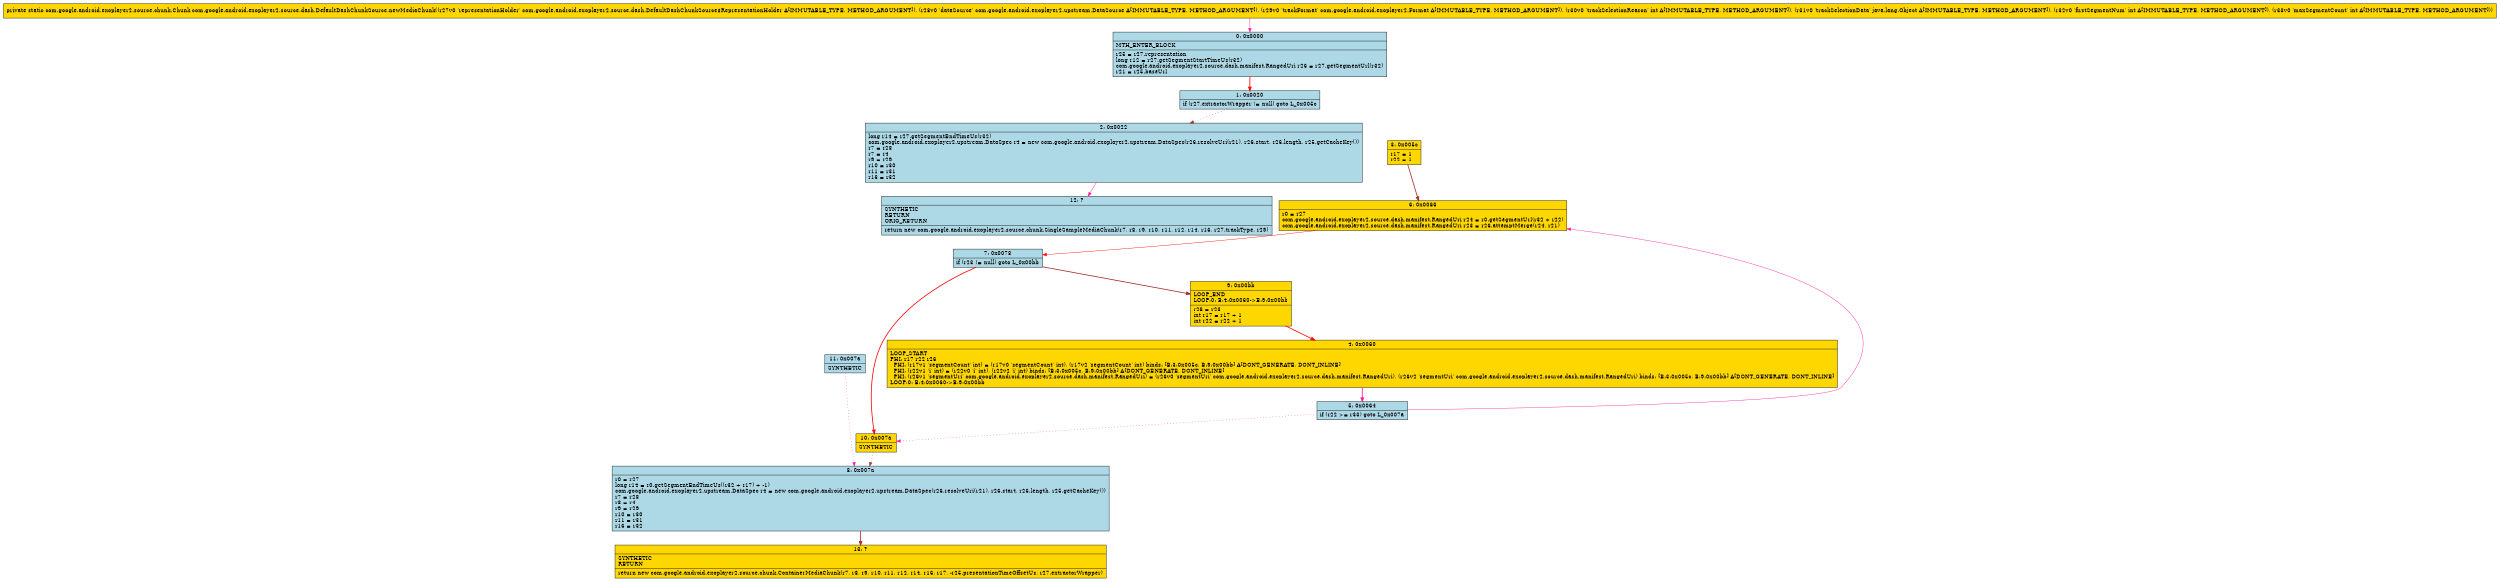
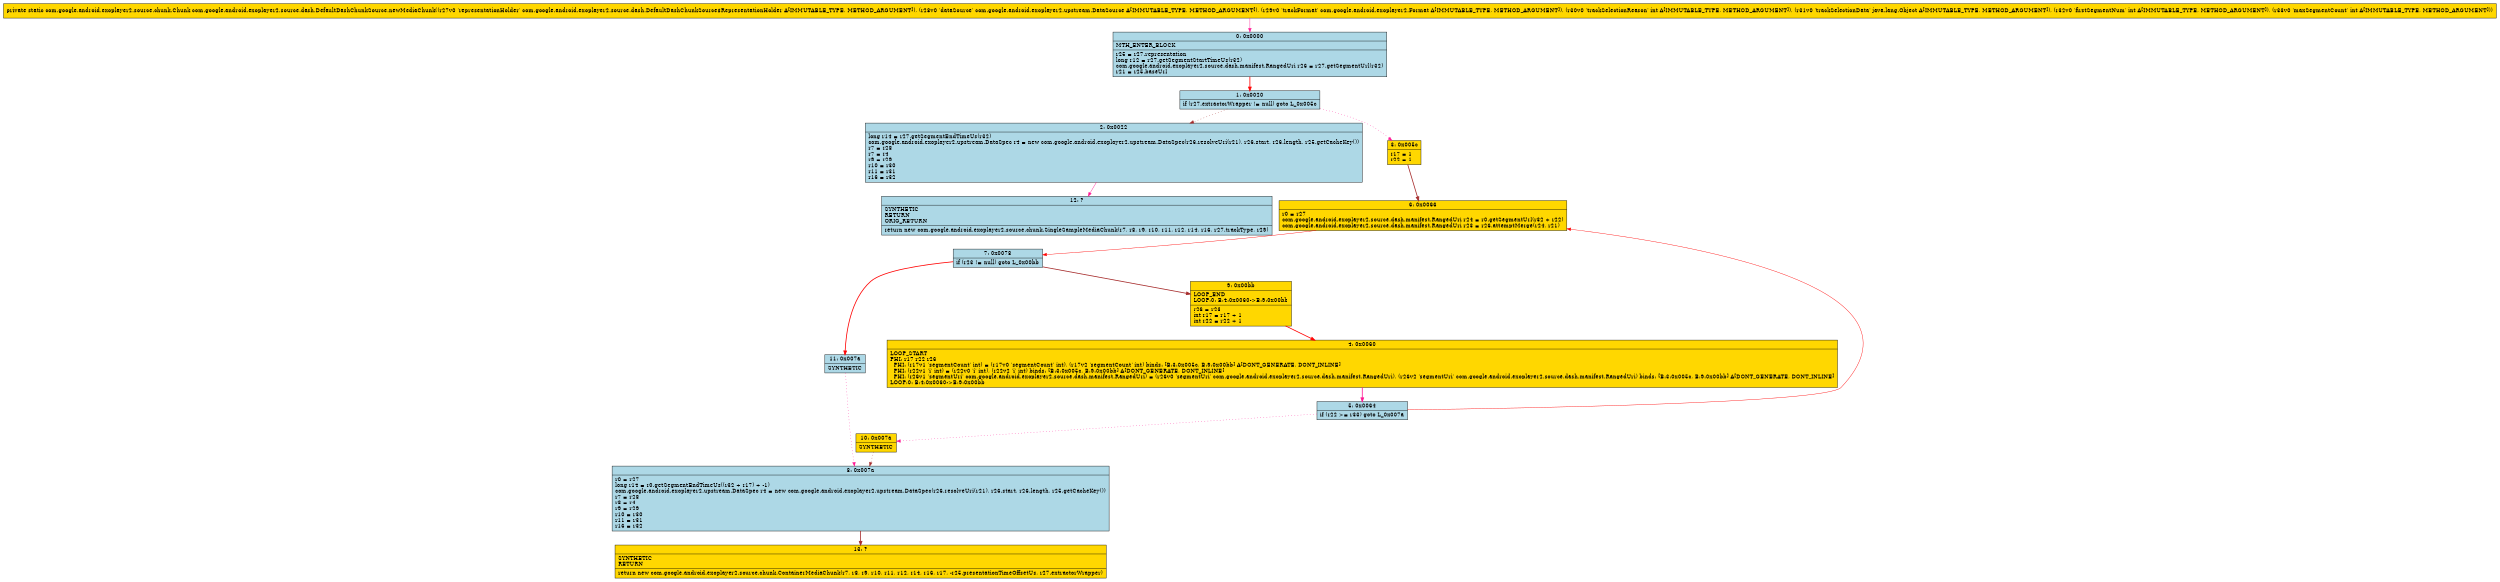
  digraph {
    node [fillcolor=lightblue shape=record style=filled]
    edge [color=deeppink style=bold]
    n1 [label="{0\:\ 0x0000|MTH_ENTER_BLOCK\l|r25 = r27.representation\llong r12 = r27.getSegmentStartTimeUs(r32)\lcom.google.android.exoplayer2.source.dash.manifest.RangedUri r26 = r27.getSegmentUrl(r32)\lr21 = r25.baseUrl\l}"]
    n2 [label="{1\:\ 0x0020|if (r27.extractorWrapper != null) goto L_0x005c\l}"]
    n3 [label="{2\:\ 0x0022|long r14 = r27.getSegmentEndTimeUs(r32)\lcom.google.android.exoplayer2.upstream.DataSpec r4 = new com.google.android.exoplayer2.upstream.DataSpec(r26.resolveUri(r21), r26.start, r26.length, r25.getCacheKey())\lr7 = r28\lr7 = r4\lr9 = r29\lr10 = r30\lr11 = r31\lr16 = r32\l}"]
    n4 [fillcolor=gold label="{3\:\ 0x005c|r17 = 1\lr22 = 1\l}"]
    n5 [label="{12\:\ ?|SYNTHETIC\lRETURN\lORIG_RETURN\l|return new com.google.android.exoplayer2.source.chunk.SingleSampleMediaChunk(r7, r8, r9, r10, r11, r12, r14, r16, r27.trackType, r29)\l}"]
    n6 [fillcolor=gold label="{6\:\ 0x0066|r0 = r27\lcom.google.android.exoplayer2.source.dash.manifest.RangedUri r24 = r0.getSegmentUrl(r32 + r22)\lcom.google.android.exoplayer2.source.dash.manifest.RangedUri r23 = r26.attemptMerge(r24, r21)\l}"]
    n7 [fillcolor=gold label="{4\:\ 0x0060|LOOP_START\lPHI: r17 r22 r26 \l  PHI: (r17v1 'segmentCount' int) = (r17v0 'segmentCount' int), (r17v2 'segmentCount' int) binds: [B:3:0x005c, B:9:0x00bb] A[DONT_GENERATE, DONT_INLINE]\l  PHI: (r22v1 'i' int) = (r22v0 'i' int), (r22v2 'i' int) binds: [B:3:0x005c, B:9:0x00bb] A[DONT_GENERATE, DONT_INLINE]\l  PHI: (r26v1 'segmentUri' com.google.android.exoplayer2.source.dash.manifest.RangedUri) = (r26v0 'segmentUri' com.google.android.exoplayer2.source.dash.manifest.RangedUri), (r26v2 'segmentUri' com.google.android.exoplayer2.source.dash.manifest.RangedUri) binds: [B:3:0x005c, B:9:0x00bb] A[DONT_GENERATE, DONT_INLINE]\lLOOP:0: B:4:0x0060\-\>B:9:0x00bb\l}"]
    n8 [label="{5\:\ 0x0064|if (r22 \>= r33) goto L_0x007a\l}"]
    n9 [fillcolor=gold label="{10\:\ 0x007a|SYNTHETIC\l}"]
    n10 [label="{7\:\ 0x0078|if (r23 != null) goto L_0x00bb\l}"]
    n11 [label="{8\:\ 0x007a|r0 = r27\llong r14 = r0.getSegmentEndTimeUs((r32 + r17) + \-1)\lcom.google.android.exoplayer2.upstream.DataSpec r4 = new com.google.android.exoplayer2.upstream.DataSpec(r26.resolveUri(r21), r26.start, r26.length, r25.getCacheKey())\lr7 = r28\lr8 = r4\lr9 = r29\lr10 = r30\lr11 = r31\lr16 = r32\l}"]
    n12 [fillcolor=gold label="{9\:\ 0x00bb|LOOP_END\lLOOP:0: B:4:0x0060\-\>B:9:0x00bb\l|r26 = r23\lint r17 = r17 + 1\lint r22 = r22 + 1\l}"]
    n13 [label="{11\:\ 0x007a|SYNTHETIC\l}"]
    n14 [fillcolor=gold label="{13\:\ ?|SYNTHETIC\lRETURN\l|return new com.google.android.exoplayer2.source.chunk.ContainerMediaChunk(r7, r8, r9, r10, r11, r12, r14, r16, r17, \-r25.presentationTimeOffsetUs, r27.extractorWrapper)\l}"]
    n15 [fillcolor=gold label="{private static com.google.android.exoplayer2.source.chunk.Chunk com.google.android.exoplayer2.source.dash.DefaultDashChunkSource.newMediaChunk((r27v0 'representationHolder' com.google.android.exoplayer2.source.dash.DefaultDashChunkSource$RepresentationHolder A[IMMUTABLE_TYPE, METHOD_ARGUMENT]), (r28v0 'dataSource' com.google.android.exoplayer2.upstream.DataSource A[IMMUTABLE_TYPE, METHOD_ARGUMENT]), (r29v0 'trackFormat' com.google.android.exoplayer2.Format A[IMMUTABLE_TYPE, METHOD_ARGUMENT]), (r30v0 'trackSelectionReason' int A[IMMUTABLE_TYPE, METHOD_ARGUMENT]), (r31v0 'trackSelectionData' java.lang.Object A[IMMUTABLE_TYPE, METHOD_ARGUMENT]), (r32v0 'firstSegmentNum' int A[IMMUTABLE_TYPE, METHOD_ARGUMENT]), (r33v0 'maxSegmentCount' int A[IMMUTABLE_TYPE, METHOD_ARGUMENT])) }"]
    n1 -> n2 [color=red]
    n2 -> n3 [color=brown style=dotted]
+   n2 -> n4 [style=dotted]
    n3 -> n5 [style=solid]
    n4 -> n6 [color=brown]
    n6 -> n10 [color=red style=solid]
    n7 -> n8
-   n8 -> n6 [style=solid]
+   n8 -> n6 [color=red style=solid]
    n8 -> n9 [style=dotted]
    n9 -> n11 [color=brown style=dotted]
    n10 -> n12 [color=brown]
-   n10 -> n9 [color=red]
+   n10 -> n13 [color=red]
    n11 -> n14 [color=brown]
    n12 -> n7 [color=red]
    n13 -> n11 [style=dotted]
    n15 -> n1 [style=solid]
  }
